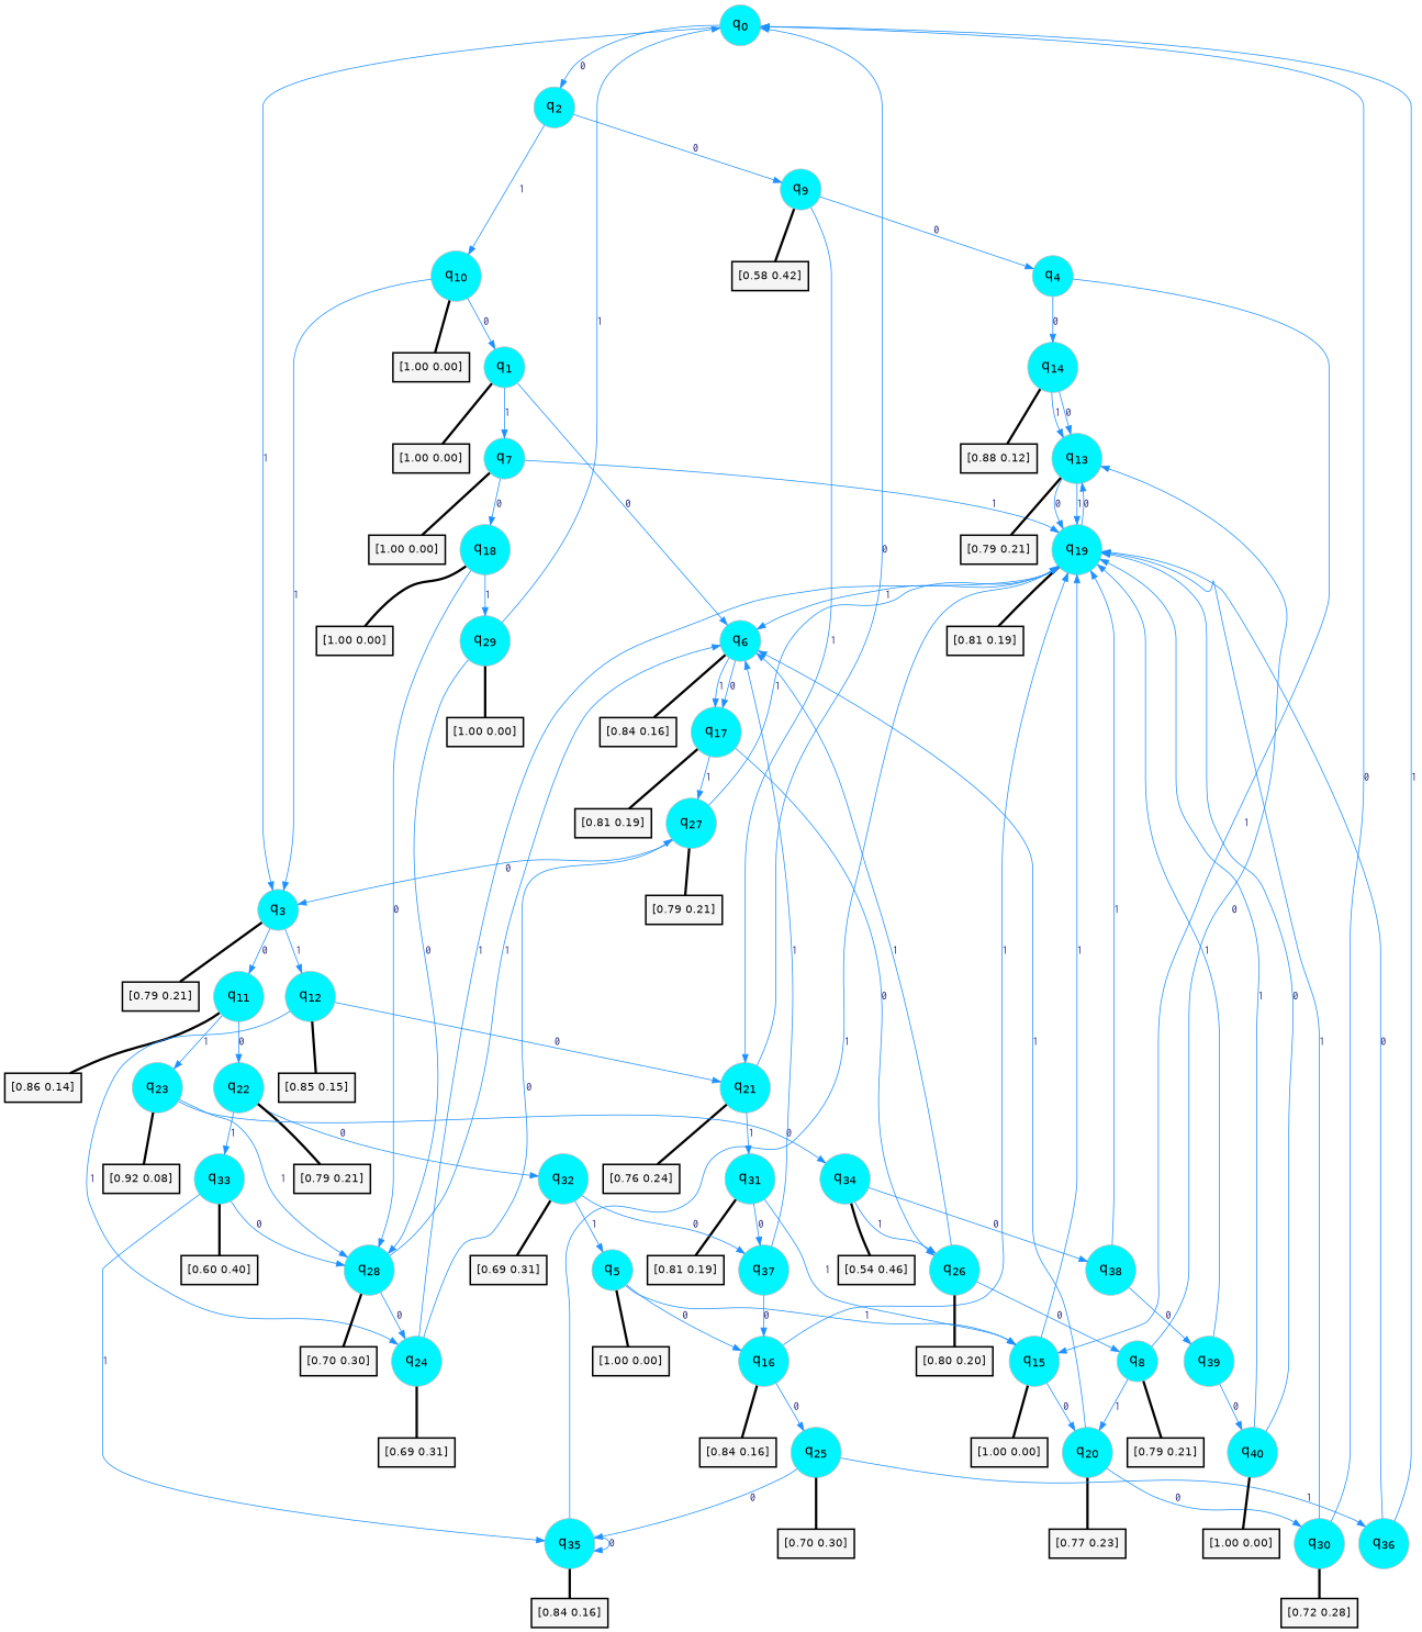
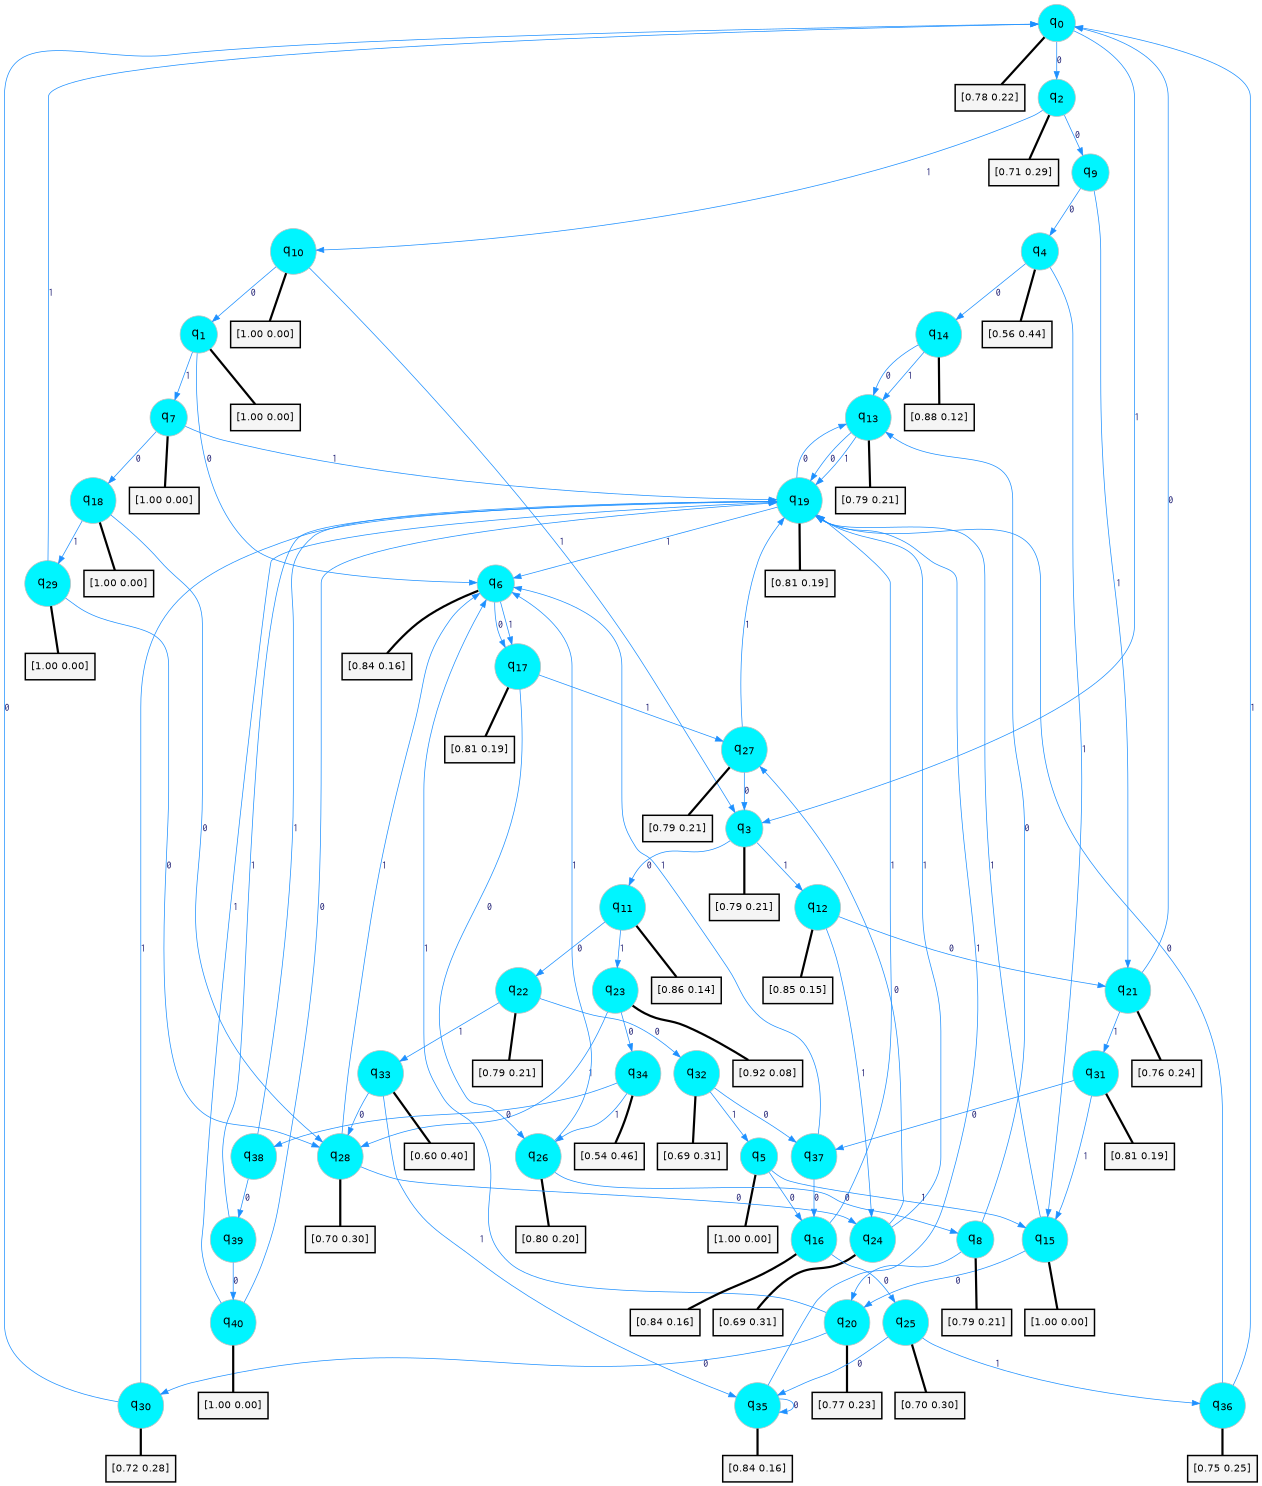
  digraph {
    rankdir=TD
    node [color=gray fillcolor=turquoise1 fontcolor=black fontname=Helvetica fontsize=16 fontweight=bold shape=circle style=filled]
    edge [arrowsize=1 color=dodgerblue1 fontcolor=midnightblue fontname=courier fontweight=bold penwidth=1 style=solid weight=20]
    n1 [label=<q<SUB>0</SUB>>]
    n2 [label=<q<SUB>2</SUB>>]
    n3 [label=<q<SUB>3</SUB>>]
+   n4 [color=black fillcolor=whitesmoke fontsize=14 label="[0.78 0.22]" penwidth=2 shape=box]
    n5 [label=<q<SUB>9</SUB>>]
    n6 [label=<q<SUB>10</SUB>>]
+   n7 [color=black fillcolor=whitesmoke fontsize=14 label="[0.71 0.29]" penwidth=2 shape=box]
    n8 [label=<q<SUB>11</SUB>>]
    n9 [label=<q<SUB>12</SUB>>]
    n10 [color=black fillcolor=whitesmoke fontsize=14 label="[0.79 0.21]" penwidth=2 shape=box]
    n11 [label=<q<SUB>1</SUB>>]
    n12 [label=<q<SUB>6</SUB>>]
    n13 [label=<q<SUB>7</SUB>>]
    n14 [color=black fillcolor=whitesmoke fontsize=14 label="[1.00 0.00]" penwidth=2 shape=box]
    n15 [label=<q<SUB>17</SUB>>]
    n16 [color=black fillcolor=whitesmoke fontsize=14 label="[0.84 0.16]" penwidth=2 shape=box]
    n17 [label=<q<SUB>18</SUB>>]
    n18 [label=<q<SUB>19</SUB>>]
    n19 [color=black fillcolor=whitesmoke fontsize=14 label="[1.00 0.00]" penwidth=2 shape=box]
    n20 [label=<q<SUB>4</SUB>>]
    n21 [label=<q<SUB>21</SUB>>]
-   n22 [color=black fillcolor=whitesmoke fontsize=14 label="[0.58 0.42]" penwidth=2 shape=box]
    n23 [color=black fillcolor=whitesmoke fontsize=14 label="[1.00 0.00]" penwidth=2 shape=box]
    n24 [label=<q<SUB>22</SUB>>]
    n25 [label=<q<SUB>23</SUB>>]
    n26 [color=black fillcolor=whitesmoke fontsize=14 label="[0.86 0.14]" penwidth=2 shape=box]
    n27 [label=<q<SUB>24</SUB>>]
    n28 [color=black fillcolor=whitesmoke fontsize=14 label="[0.85 0.15]" penwidth=2 shape=box]
    n29 [label=<q<SUB>14</SUB>>]
    n30 [label=<q<SUB>15</SUB>>]
+   n31 [color=black fillcolor=whitesmoke fontsize=14 label="[0.56 0.44]" penwidth=2 shape=box]
    n32 [label=<q<SUB>13</SUB>>]
    n33 [color=black fillcolor=whitesmoke fontsize=14 label="[0.88 0.12]" penwidth=2 shape=box]
    n34 [label=<q<SUB>20</SUB>>]
    n35 [color=black fillcolor=whitesmoke fontsize=14 label="[1.00 0.00]" penwidth=2 shape=box]
    n36 [label=<q<SUB>5</SUB>>]
    n37 [label=<q<SUB>16</SUB>>]
    n38 [color=black fillcolor=whitesmoke fontsize=14 label="[1.00 0.00]" penwidth=2 shape=box]
    n39 [label=<q<SUB>25</SUB>>]
    n40 [color=black fillcolor=whitesmoke fontsize=14 label="[0.84 0.16]" penwidth=2 shape=box]
    n41 [label=<q<SUB>26</SUB>>]
    n42 [label=<q<SUB>27</SUB>>]
    n43 [color=black fillcolor=whitesmoke fontsize=14 label="[0.81 0.19]" penwidth=2 shape=box]
    n44 [label=<q<SUB>28</SUB>>]
    n45 [label=<q<SUB>29</SUB>>]
    n46 [color=black fillcolor=whitesmoke fontsize=14 label="[1.00 0.00]" penwidth=2 shape=box]
    n47 [color=black fillcolor=whitesmoke fontsize=14 label="[0.81 0.19]" penwidth=2 shape=box]
    n48 [label=<q<SUB>8</SUB>>]
    n49 [color=black fillcolor=whitesmoke fontsize=14 label="[0.79 0.21]" penwidth=2 shape=box]
    n50 [color=black fillcolor=whitesmoke fontsize=14 label="[0.79 0.21]" penwidth=2 shape=box]
    n51 [label=<q<SUB>30</SUB>>]
    n52 [color=black fillcolor=whitesmoke fontsize=14 label="[0.77 0.23]" penwidth=2 shape=box]
    n53 [label=<q<SUB>31</SUB>>]
    n54 [color=black fillcolor=whitesmoke fontsize=14 label="[0.76 0.24]" penwidth=2 shape=box]
    n55 [label=<q<SUB>32</SUB>>]
    n56 [label=<q<SUB>33</SUB>>]
    n57 [color=black fillcolor=whitesmoke fontsize=14 label="[0.79 0.21]" penwidth=2 shape=box]
    n58 [label=<q<SUB>34</SUB>>]
    n59 [color=black fillcolor=whitesmoke fontsize=14 label="[0.92 0.08]" penwidth=2 shape=box]
    n60 [color=black fillcolor=whitesmoke fontsize=14 label="[0.69 0.31]" penwidth=2 shape=box]
    n61 [label=<q<SUB>35</SUB>>]
    n62 [label=<q<SUB>36</SUB>>]
    n63 [color=black fillcolor=whitesmoke fontsize=14 label="[0.70 0.30]" penwidth=2 shape=box]
    n64 [color=black fillcolor=whitesmoke fontsize=14 label="[0.80 0.20]" penwidth=2 shape=box]
    n65 [color=black fillcolor=whitesmoke fontsize=14 label="[0.79 0.21]" penwidth=2 shape=box]
    n66 [color=black fillcolor=whitesmoke fontsize=14 label="[0.70 0.30]" penwidth=2 shape=box]
    n67 [color=black fillcolor=whitesmoke fontsize=14 label="[1.00 0.00]" penwidth=2 shape=box]
    n68 [color=black fillcolor=whitesmoke fontsize=14 label="[0.72 0.28]" penwidth=2 shape=box]
    n69 [label=<q<SUB>37</SUB>>]
    n70 [color=black fillcolor=whitesmoke fontsize=14 label="[0.81 0.19]" penwidth=2 shape=box]
    n71 [color=black fillcolor=whitesmoke fontsize=14 label="[0.69 0.31]" penwidth=2 shape=box]
    n72 [color=black fillcolor=whitesmoke fontsize=14 label="[0.60 0.40]" penwidth=2 shape=box]
    n73 [label=<q<SUB>38</SUB>>]
    n74 [color=black fillcolor=whitesmoke fontsize=14 label="[0.54 0.46]" penwidth=2 shape=box]
    n75 [color=black fillcolor=whitesmoke fontsize=14 label="[0.84 0.16]" penwidth=2 shape=box]
+   n76 [color=black fillcolor=whitesmoke fontsize=14 label="[0.75 0.25]" penwidth=2 shape=box]
    n77 [label=<q<SUB>39</SUB>>]
    n78 [label=<q<SUB>40</SUB>>]
    n79 [color=black fillcolor=whitesmoke fontsize=14 label="[1.00 0.00]" penwidth=2 shape=box]
    n1 -> n2 [label=0]
    n1 -> n3 [label=1]
+   n1 -> n4 [arrowhead=none color=black penwidth=3]
    n2 -> n5 [label=0]
    n2 -> n6 [label=1]
+   n2 -> n7 [arrowhead=none color=black penwidth=3]
    n3 -> n8 [label=0]
    n3 -> n9 [label=1]
    n3 -> n10 [arrowhead=none color=black penwidth=3]
    n5 -> n20 [label=0]
    n5 -> n21 [label=1]
-   n5 -> n22 [arrowhead=none color=black penwidth=3]
    n6 -> n3 [label=1]
    n6 -> n11 [label=0]
    n6 -> n23 [arrowhead=none color=black penwidth=3]
    n8 -> n24 [label=0]
    n8 -> n25 [label=1]
    n8 -> n26 [arrowhead=none color=black penwidth=3]
    n9 -> n21 [label=0]
    n9 -> n27 [label=1]
    n9 -> n28 [arrowhead=none color=black penwidth=3]
    n11 -> n12 [label=0]
    n11 -> n13 [label=1]
    n11 -> n14 [arrowhead=none color=black penwidth=3]
    n12 -> n15 [label=0]
    n12 -> n15 [label=1]
    n12 -> n16 [arrowhead=none color=black penwidth=3]
    n13 -> n17 [label=0]
    n13 -> n18 [label=1]
    n13 -> n19 [arrowhead=none color=black penwidth=3]
    n15 -> n41 [label=0]
    n15 -> n42 [label=1]
    n15 -> n43 [arrowhead=none color=black penwidth=3]
    n17 -> n44 [label=0]
    n17 -> n45 [label=1]
    n17 -> n46 [arrowhead=none color=black penwidth=3]
    n18 -> n12 [label=1]
    n18 -> n32 [label=0]
    n18 -> n47 [arrowhead=none color=black penwidth=3]
    n20 -> n29 [label=0]
    n20 -> n30 [label=1]
+   n20 -> n31 [arrowhead=none color=black penwidth=3]
    n21 -> n1 [label=0]
    n21 -> n53 [label=1]
    n21 -> n54 [arrowhead=none color=black penwidth=3]
    n24 -> n55 [label=0]
    n24 -> n56 [label=1]
    n24 -> n57 [arrowhead=none color=black penwidth=3]
    n25 -> n44 [label=1]
    n25 -> n58 [label=0]
    n25 -> n59 [arrowhead=none color=black penwidth=3]
    n27 -> n18 [label=1]
    n27 -> n42 [label=0]
    n27 -> n60 [arrowhead=none color=black penwidth=3]
    n29 -> n32 [label=0]
    n29 -> n32 [label=1]
    n29 -> n33 [arrowhead=none color=black penwidth=3]
    n30 -> n18 [label=1]
    n30 -> n34 [label=0]
    n30 -> n35 [arrowhead=none color=black penwidth=3]
    n32 -> n18 [label=0]
    n32 -> n18 [label=1]
    n32 -> n50 [arrowhead=none color=black penwidth=3]
    n34 -> n12 [label=1]
    n34 -> n51 [label=0]
    n34 -> n52 [arrowhead=none color=black penwidth=3]
    n36 -> n30 [label=1]
    n36 -> n37 [label=0]
    n36 -> n38 [arrowhead=none color=black penwidth=3]
    n37 -> n18 [label=1]
    n37 -> n39 [label=0]
    n37 -> n40 [arrowhead=none color=black penwidth=3]
    n39 -> n61 [label=0]
    n39 -> n62 [label=1]
    n39 -> n63 [arrowhead=none color=black penwidth=3]
    n41 -> n12 [label=1]
    n41 -> n48 [label=0]
    n41 -> n64 [arrowhead=none color=black penwidth=3]
    n42 -> n3 [label=0]
    n42 -> n18 [label=1]
    n42 -> n65 [arrowhead=none color=black penwidth=3]
    n44 -> n12 [label=1]
    n44 -> n27 [label=0]
    n44 -> n66 [arrowhead=none color=black penwidth=3]
    n45 -> n1 [label=1]
    n45 -> n44 [label=0]
    n45 -> n67 [arrowhead=none color=black penwidth=3]
    n48 -> n32 [label=0]
    n48 -> n34 [label=1]
    n48 -> n49 [arrowhead=none color=black penwidth=3]
    n51 -> n1 [label=0]
    n51 -> n18 [label=1]
    n51 -> n68 [arrowhead=none color=black penwidth=3]
    n53 -> n30 [label=1]
    n53 -> n69 [label=0]
    n53 -> n70 [arrowhead=none color=black penwidth=3]
    n55 -> n36 [label=1]
    n55 -> n69 [label=0]
    n55 -> n71 [arrowhead=none color=black penwidth=3]
    n56 -> n44 [label=0]
    n56 -> n61 [label=1]
    n56 -> n72 [arrowhead=none color=black penwidth=3]
    n58 -> n41 [label=1]
    n58 -> n73 [label=0]
    n58 -> n74 [arrowhead=none color=black penwidth=3]
    n61 -> n18 [label=1]
    n61 -> n61 [label=0]
    n61 -> n75 [arrowhead=none color=black penwidth=3]
    n62 -> n1 [label=1]
    n62 -> n18 [label=0]
+   n62 -> n76 [arrowhead=none color=black penwidth=3]
    n69 -> n12 [label=1]
    n69 -> n37 [label=0]
    n73 -> n18 [label=1]
    n73 -> n77 [label=0]
    n77 -> n18 [label=1]
    n77 -> n78 [label=0]
    n78 -> n18 [label=0]
    n78 -> n18 [label=1]
    n78 -> n79 [arrowhead=none color=black penwidth=3]
  }
